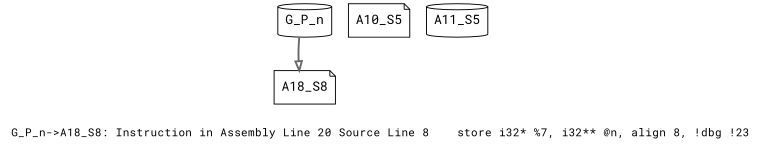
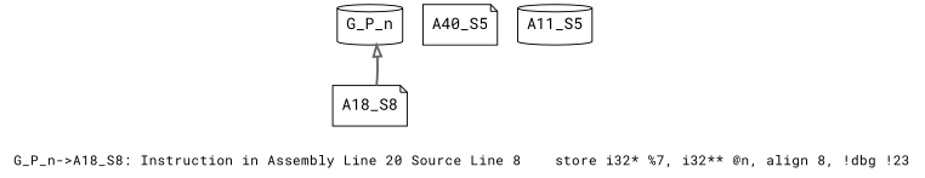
  digraph {
    fontsize=12
    label="G_P_n->A18_S8: Instruction in Assembly Line 20 Source Line 8	store i32* %7, i32** @n, align 8, !dbg !23"
    fontname="Roboto Mono"
    node [shape=cylinder fontname="Roboto Mono"]
    G_P_n
    A18_S8 [shape=note]
-   A10_S5 [shape=note]
+   A10_S5 [shape=note label=A40_S5]
    A11_S5
-   G_P_n -> A18_S8 [color=gray40 style=bold arrowhead=onormal fontname="Roboto Mono"]
+   A18_S8 -> G_P_n [color=gray40 style=bold arrowhead=onormal fontname="Roboto Mono"]
  }
